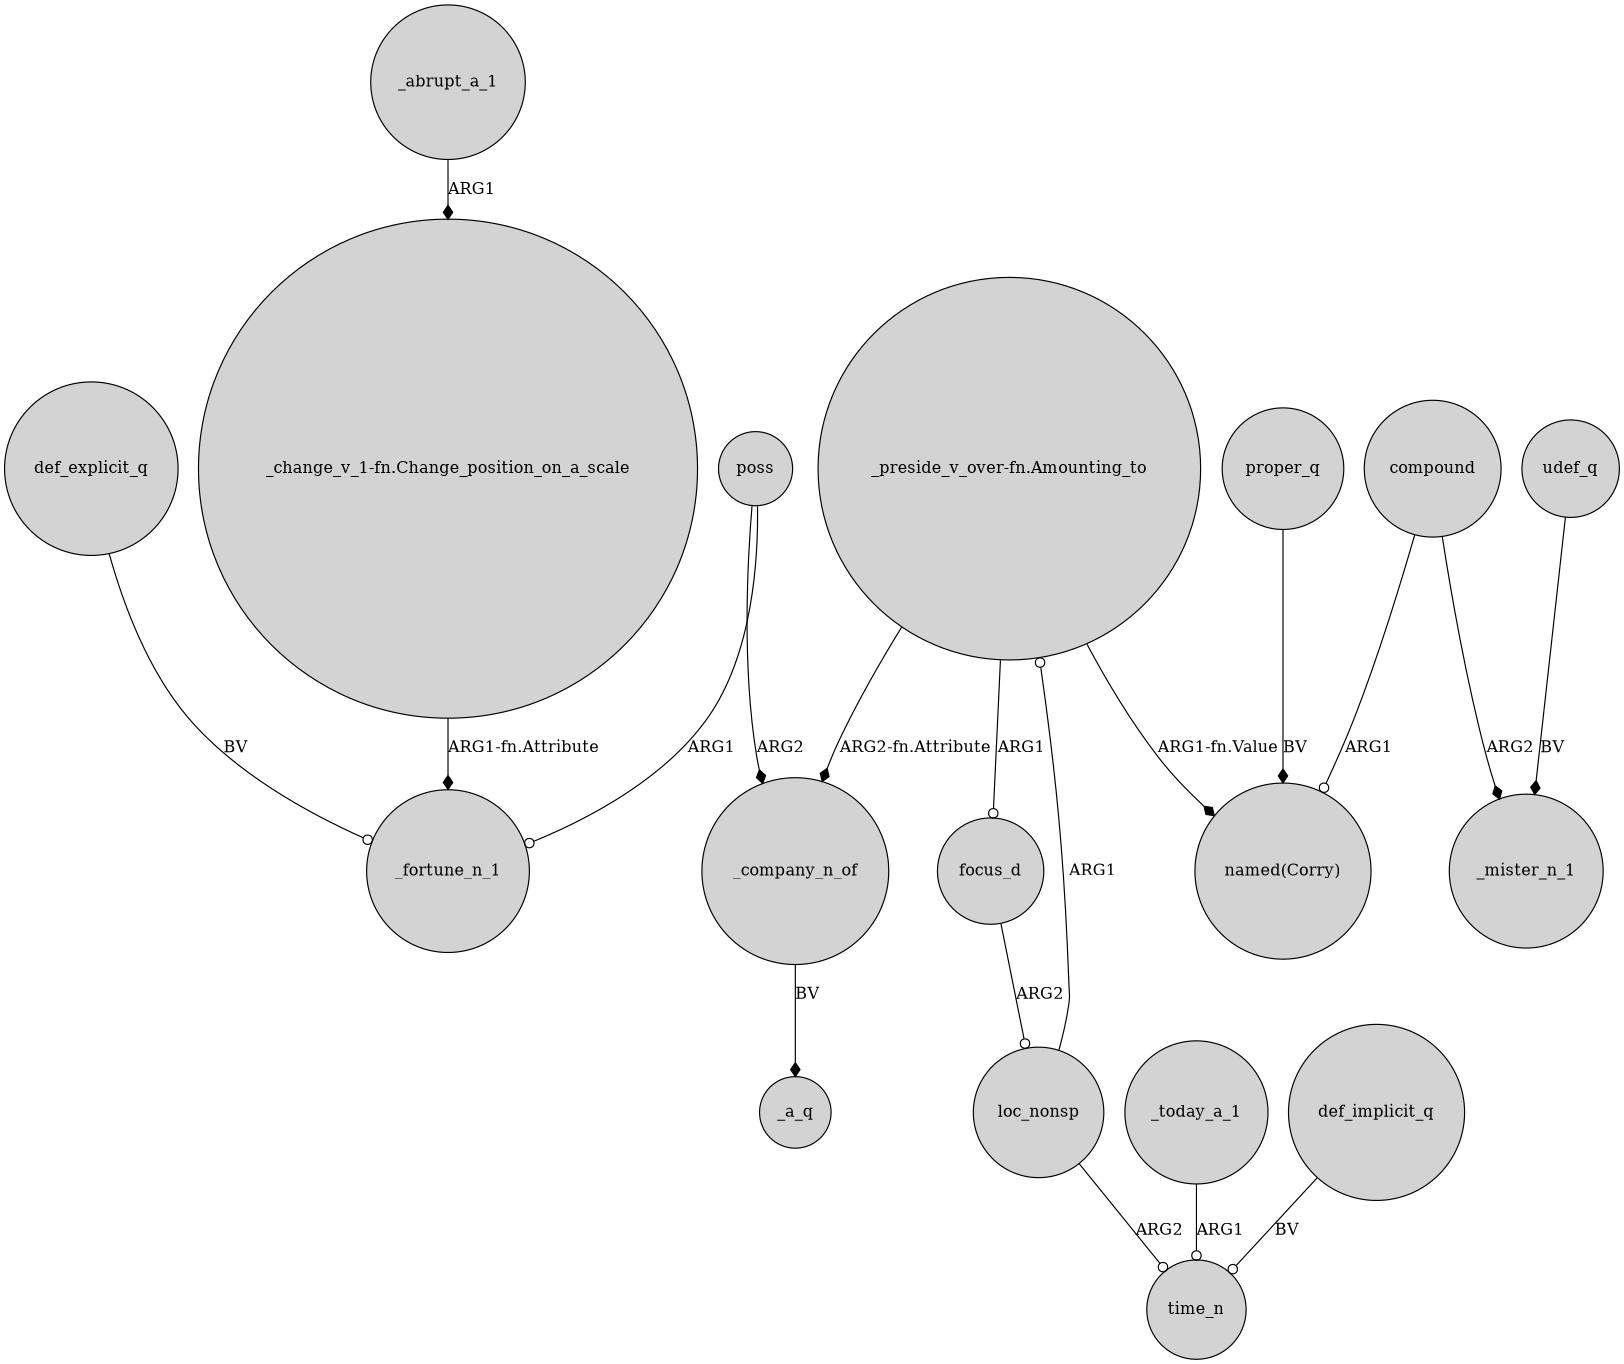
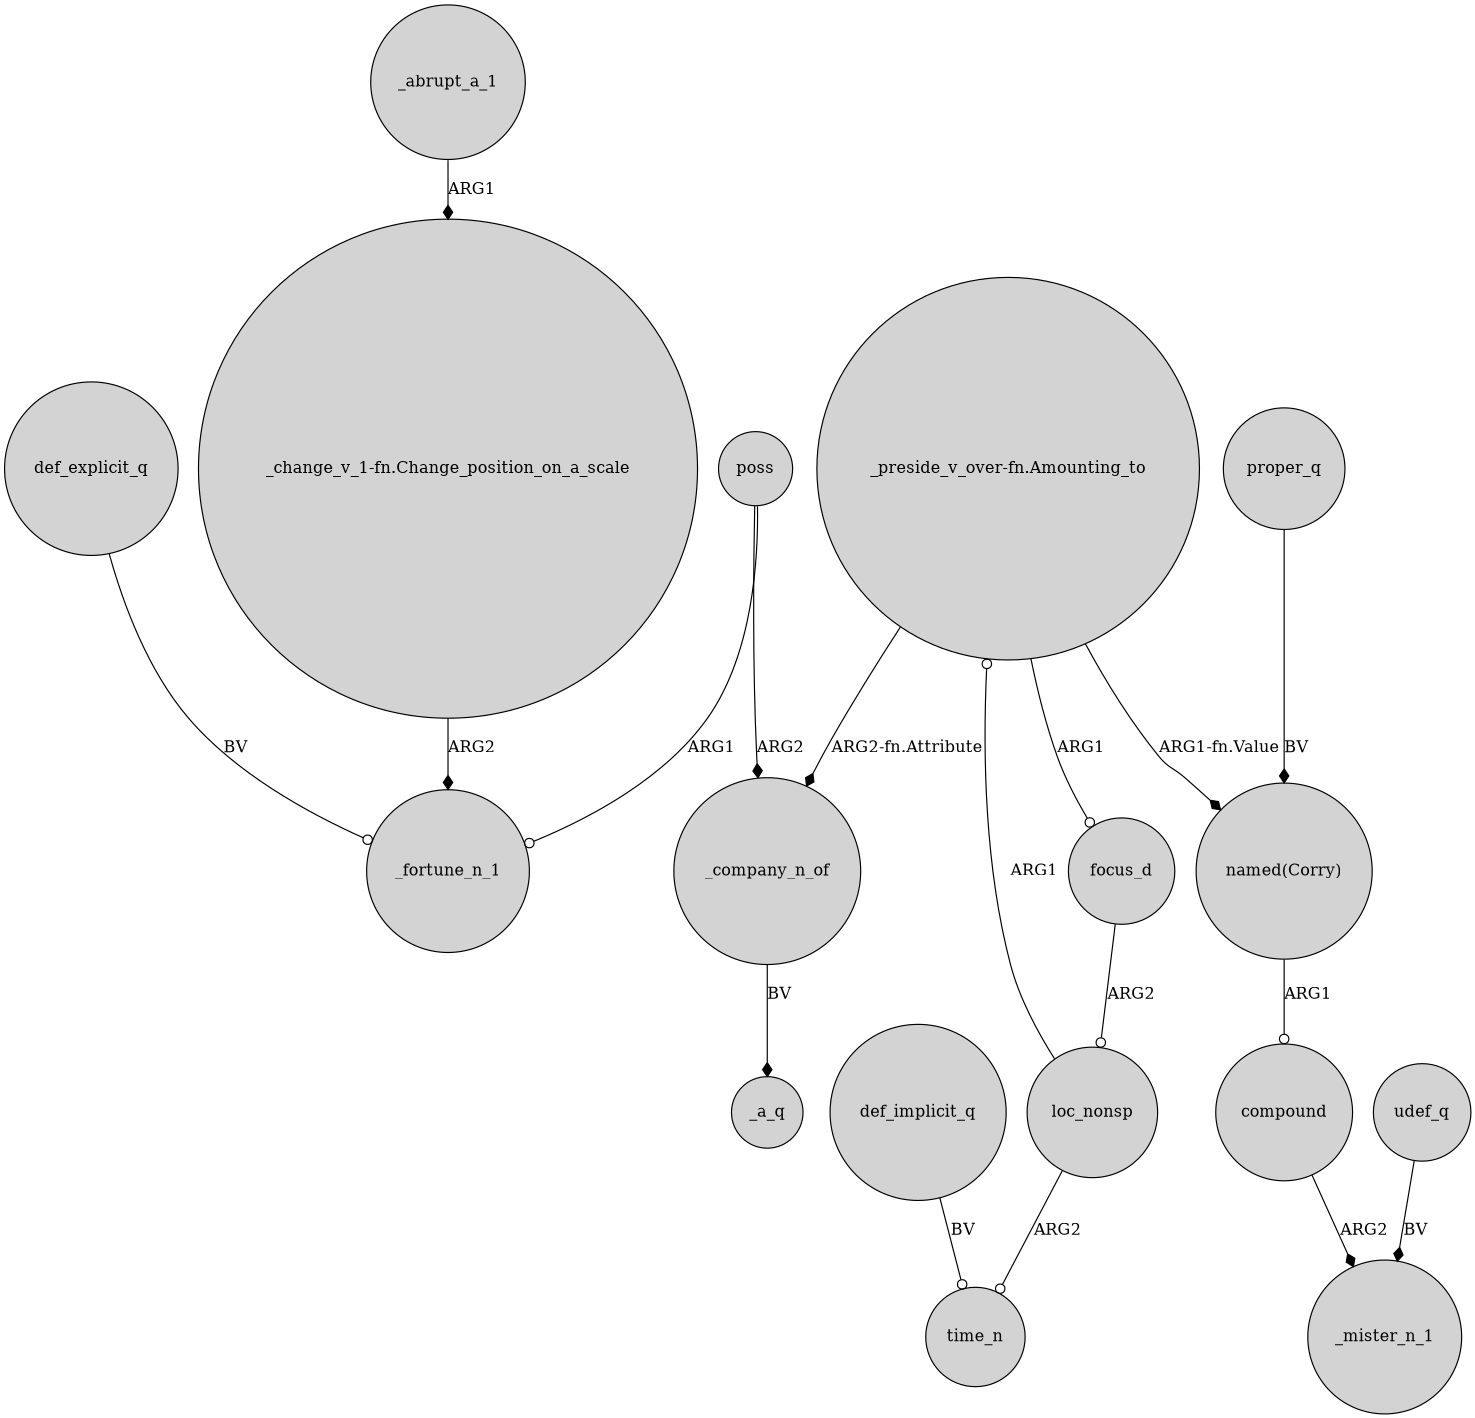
  digraph {
    node [shape=circle style=filled]
    edge [arrowhead=odot]
    poss
    _fortune_n_1
    _company_n_of
    _a_q
    focus_d
    loc_nonsp
    "_preside_v_over-fn.Amounting_to"
    "named(Corry)"
    time_n
-   _today_a_1
    compound
    _mister_n_1
    "_change_v_1-fn.Change_position_on_a_scale"
    udef_q
    _abrupt_a_1
    proper_q
    def_implicit_q
    def_explicit_q
    poss -> _fortune_n_1 [label=ARG1]
    poss -> _company_n_of [arrowhead=diamond label=ARG2]
    _company_n_of -> _a_q [arrowhead=diamond label=BV]
    focus_d -> loc_nonsp [label=ARG2]
    loc_nonsp -> "_preside_v_over-fn.Amounting_to" [label=ARG1]
    loc_nonsp -> time_n [label=ARG2]
    "_preside_v_over-fn.Amounting_to" -> _company_n_of [arrowhead=diamond label="ARG2-fn.Attribute"]
    "_preside_v_over-fn.Amounting_to" -> focus_d [label=ARG1]
    "_preside_v_over-fn.Amounting_to" -> "named(Corry)" [arrowhead=diamond label="ARG1-fn.Value"]
-   _today_a_1 -> time_n [label=ARG1]
-   compound -> "named(Corry)" [label=ARG1]
+   "named(Corry)" -> compound [label=ARG1]
    compound -> _mister_n_1 [arrowhead=diamond label=ARG2]
-   "_change_v_1-fn.Change_position_on_a_scale" -> _fortune_n_1 [arrowhead=diamond label="ARG1-fn.Attribute"]
+   "_change_v_1-fn.Change_position_on_a_scale" -> _fortune_n_1 [arrowhead=diamond label=ARG2]
    udef_q -> _mister_n_1 [arrowhead=diamond label=BV]
    _abrupt_a_1 -> "_change_v_1-fn.Change_position_on_a_scale" [arrowhead=diamond label=ARG1]
    proper_q -> "named(Corry)" [arrowhead=diamond label=BV]
    def_implicit_q -> time_n [label=BV]
    def_explicit_q -> _fortune_n_1 [label=BV]
  }
